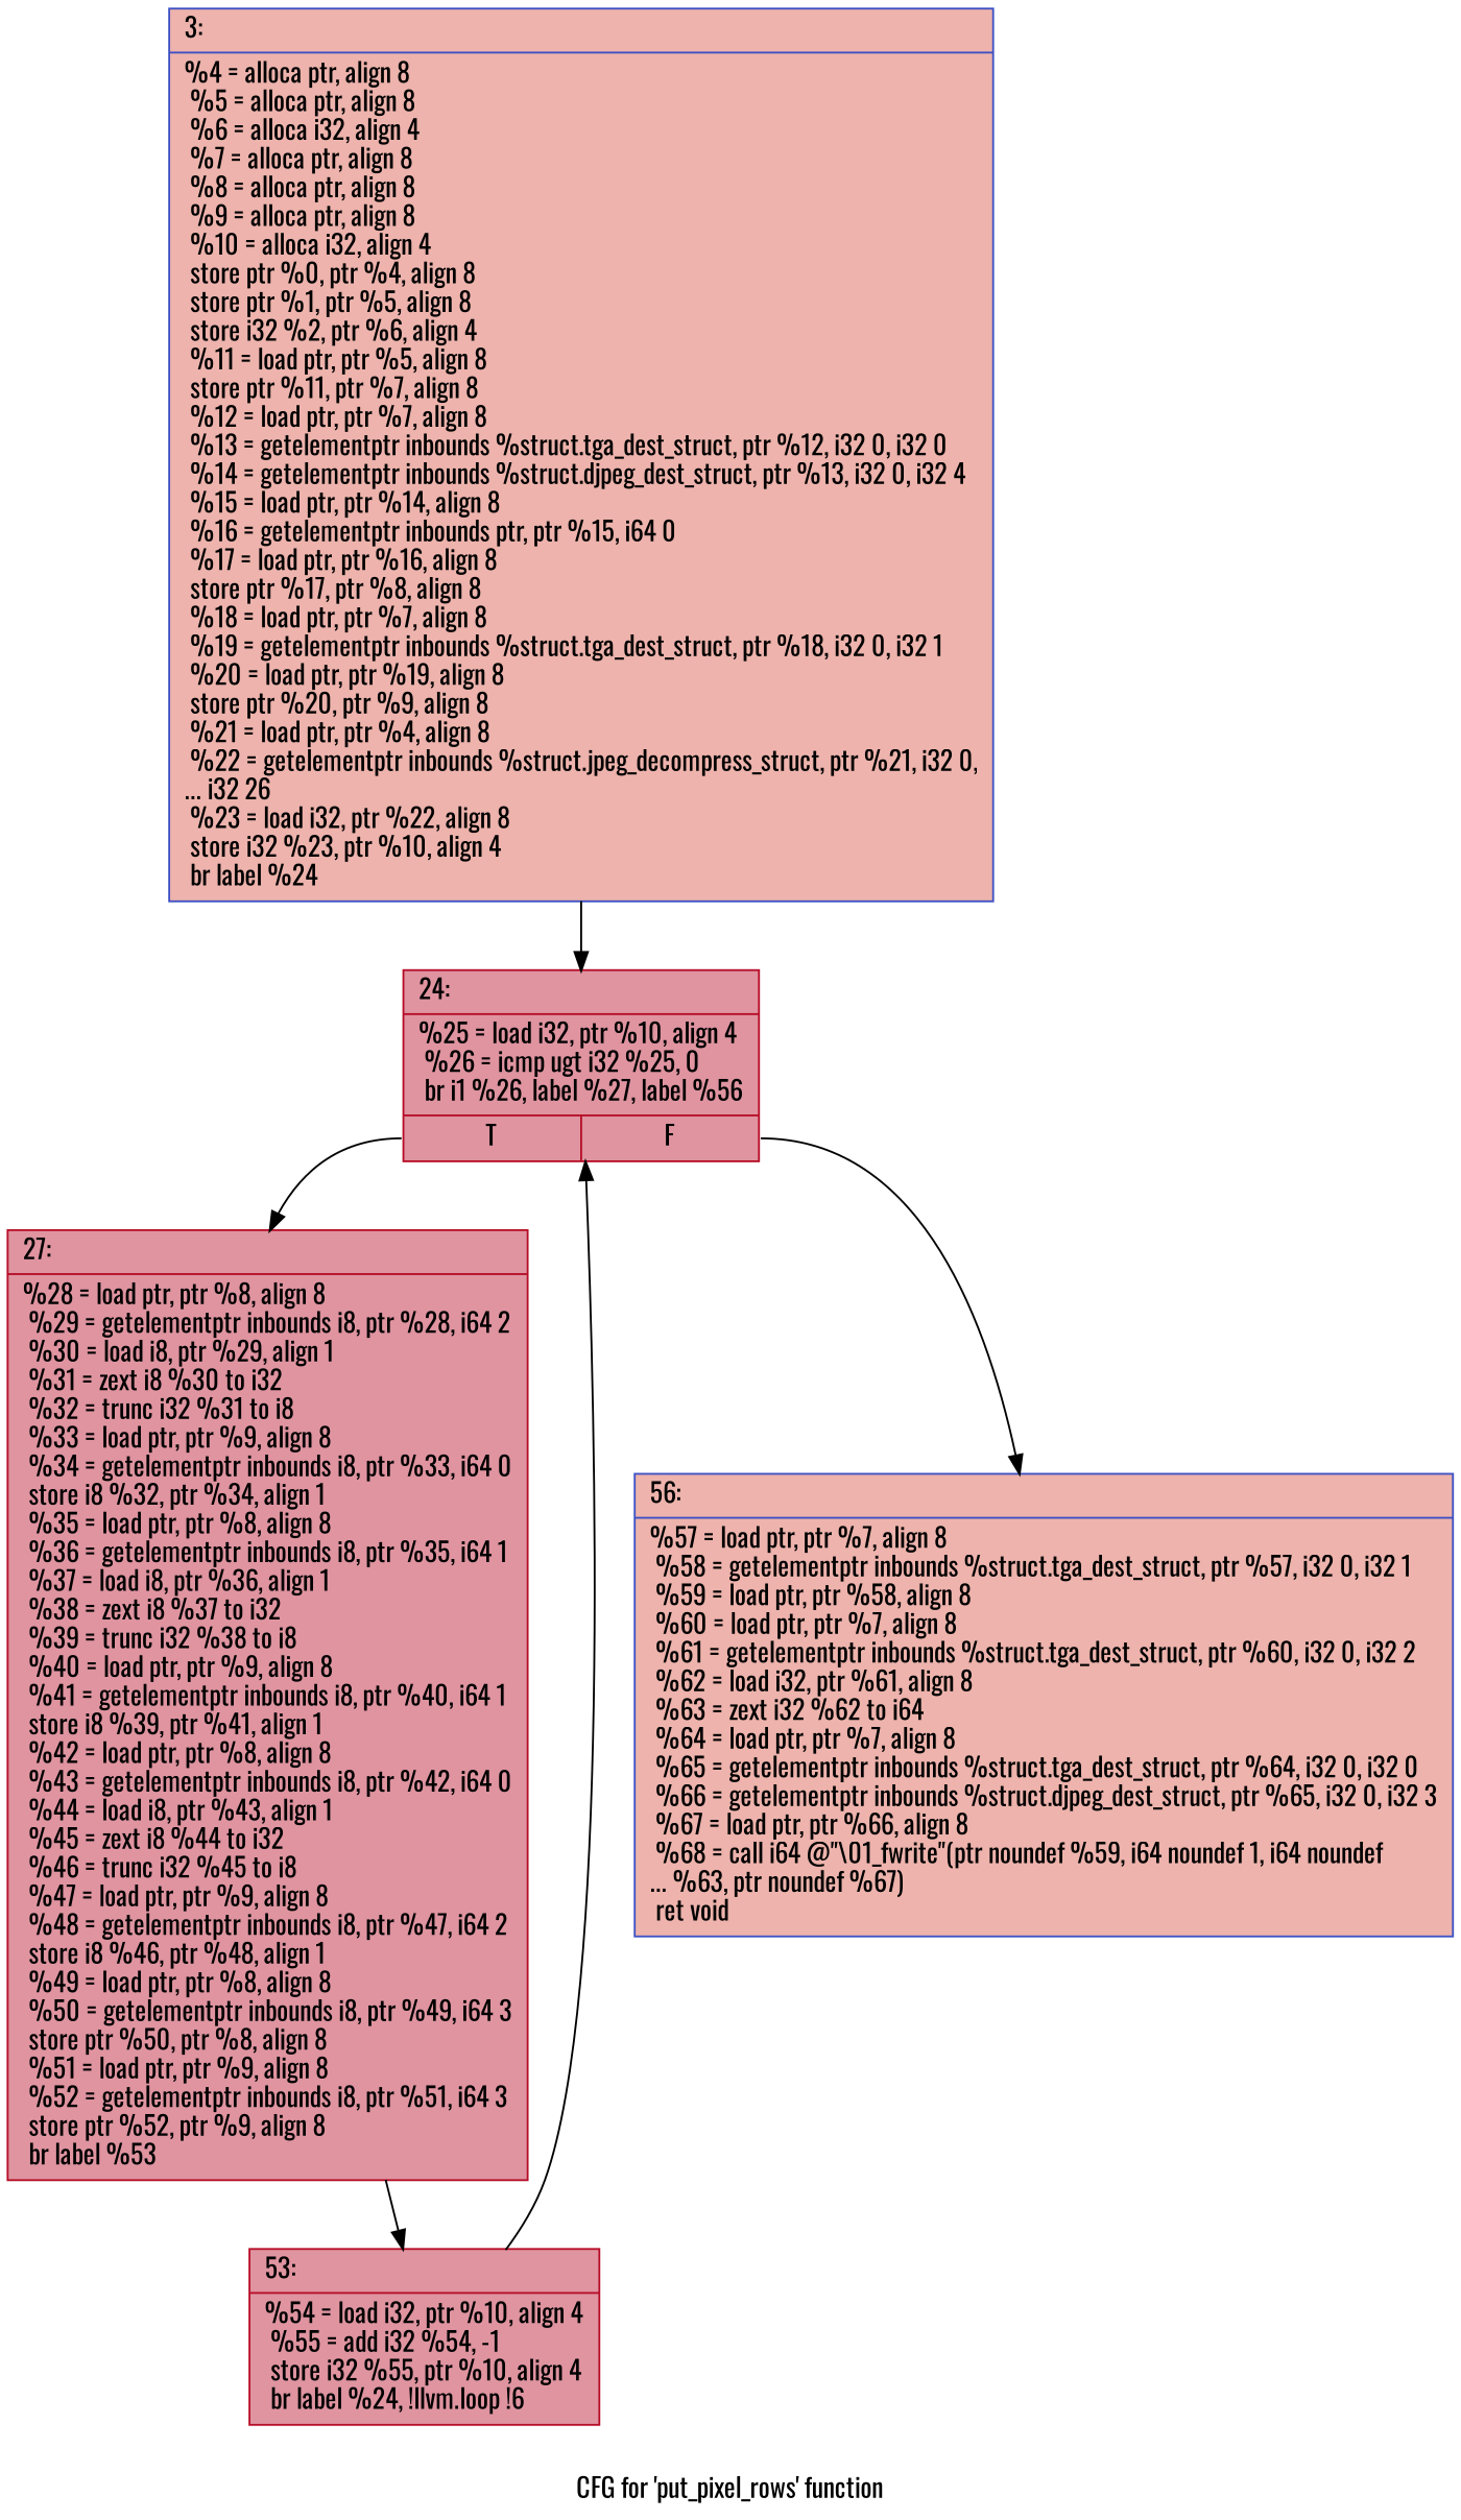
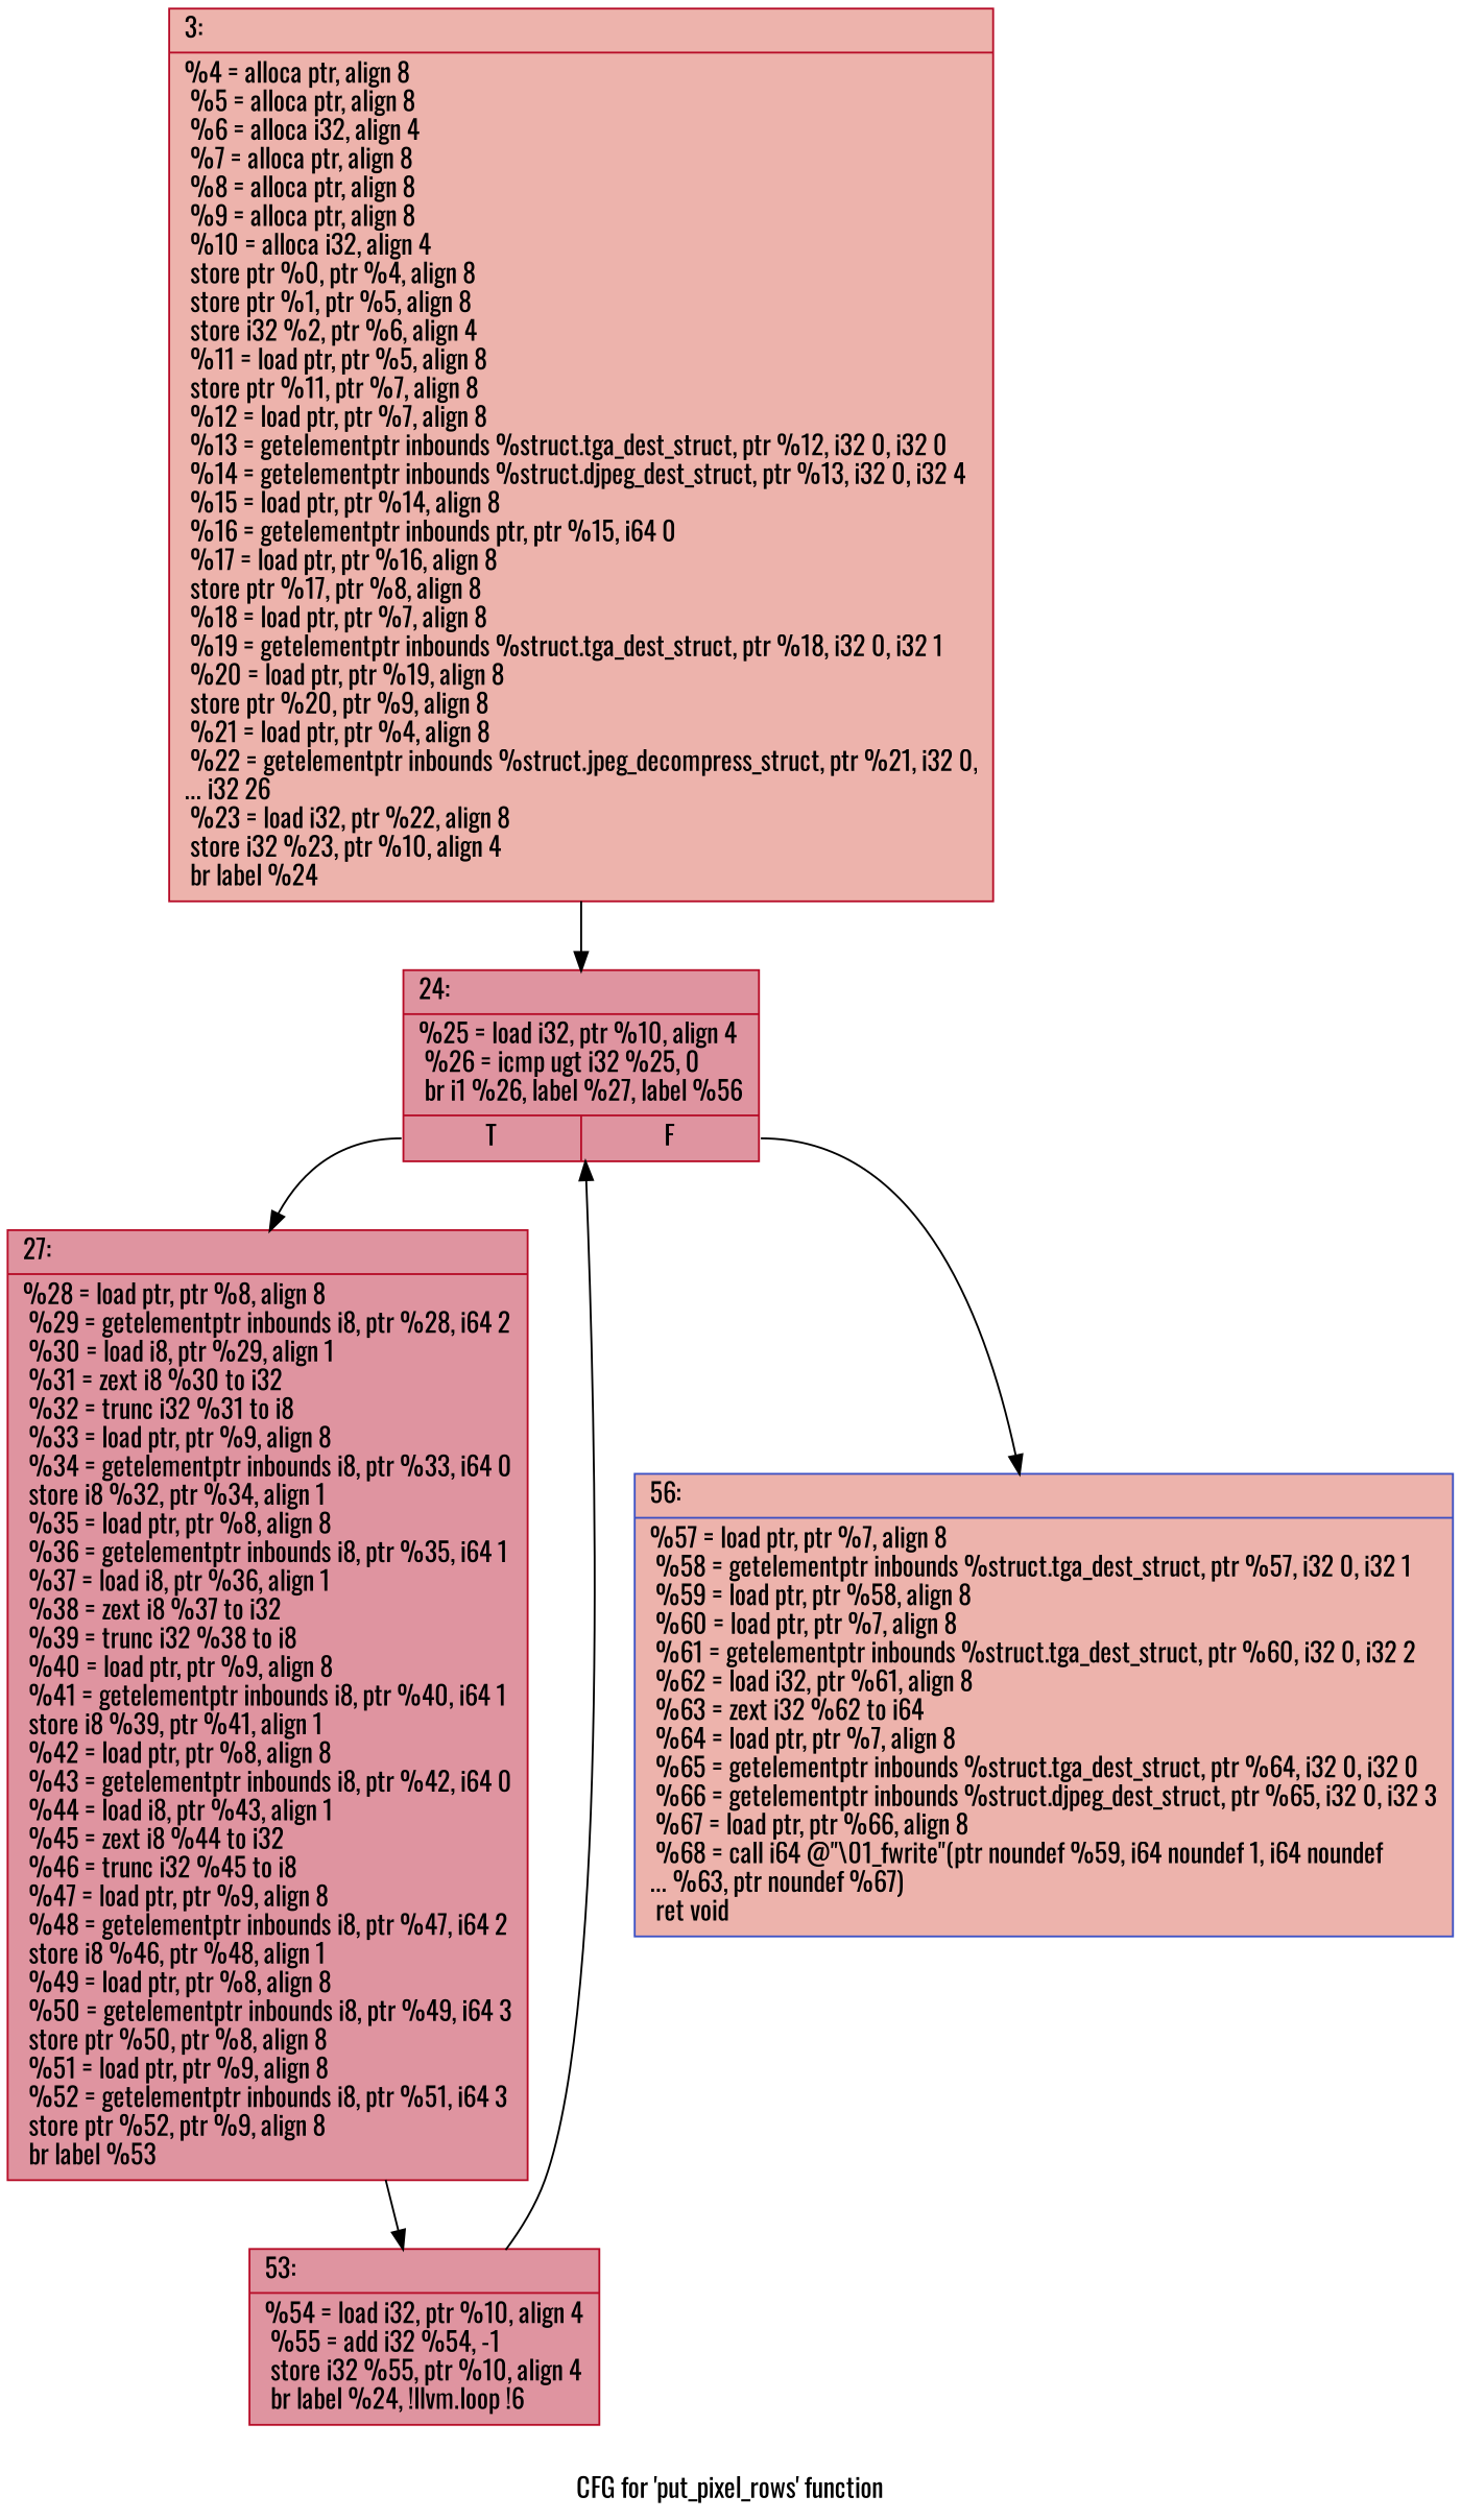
  digraph {
    label="CFG for 'put_pixel_rows' function"
    fontname=Oswald
    node [color="#b70d28ff" fillcolor="#b70d2870" fontname=Oswald shape=record style=filled]
    edge [fontname=Oswald]
-   n1 [color="#3d50c3ff" fillcolor="#d6524470" label="{3:\l|  %4 = alloca ptr, align 8\l  %5 = alloca ptr, align 8\l  %6 = alloca i32, align 4\l  %7 = alloca ptr, align 8\l  %8 = alloca ptr, align 8\l  %9 = alloca ptr, align 8\l  %10 = alloca i32, align 4\l  store ptr %0, ptr %4, align 8\l  store ptr %1, ptr %5, align 8\l  store i32 %2, ptr %6, align 4\l  %11 = load ptr, ptr %5, align 8\l  store ptr %11, ptr %7, align 8\l  %12 = load ptr, ptr %7, align 8\l  %13 = getelementptr inbounds %struct.tga_dest_struct, ptr %12, i32 0, i32 0\l  %14 = getelementptr inbounds %struct.djpeg_dest_struct, ptr %13, i32 0, i32 4\l  %15 = load ptr, ptr %14, align 8\l  %16 = getelementptr inbounds ptr, ptr %15, i64 0\l  %17 = load ptr, ptr %16, align 8\l  store ptr %17, ptr %8, align 8\l  %18 = load ptr, ptr %7, align 8\l  %19 = getelementptr inbounds %struct.tga_dest_struct, ptr %18, i32 0, i32 1\l  %20 = load ptr, ptr %19, align 8\l  store ptr %20, ptr %9, align 8\l  %21 = load ptr, ptr %4, align 8\l  %22 = getelementptr inbounds %struct.jpeg_decompress_struct, ptr %21, i32 0,\l... i32 26\l  %23 = load i32, ptr %22, align 8\l  store i32 %23, ptr %10, align 4\l  br label %24\l}"]
+   n1 [fillcolor="#d6524470" label="{3:\l|  %4 = alloca ptr, align 8\l  %5 = alloca ptr, align 8\l  %6 = alloca i32, align 4\l  %7 = alloca ptr, align 8\l  %8 = alloca ptr, align 8\l  %9 = alloca ptr, align 8\l  %10 = alloca i32, align 4\l  store ptr %0, ptr %4, align 8\l  store ptr %1, ptr %5, align 8\l  store i32 %2, ptr %6, align 4\l  %11 = load ptr, ptr %5, align 8\l  store ptr %11, ptr %7, align 8\l  %12 = load ptr, ptr %7, align 8\l  %13 = getelementptr inbounds %struct.tga_dest_struct, ptr %12, i32 0, i32 0\l  %14 = getelementptr inbounds %struct.djpeg_dest_struct, ptr %13, i32 0, i32 4\l  %15 = load ptr, ptr %14, align 8\l  %16 = getelementptr inbounds ptr, ptr %15, i64 0\l  %17 = load ptr, ptr %16, align 8\l  store ptr %17, ptr %8, align 8\l  %18 = load ptr, ptr %7, align 8\l  %19 = getelementptr inbounds %struct.tga_dest_struct, ptr %18, i32 0, i32 1\l  %20 = load ptr, ptr %19, align 8\l  store ptr %20, ptr %9, align 8\l  %21 = load ptr, ptr %4, align 8\l  %22 = getelementptr inbounds %struct.jpeg_decompress_struct, ptr %21, i32 0,\l... i32 26\l  %23 = load i32, ptr %22, align 8\l  store i32 %23, ptr %10, align 4\l  br label %24\l}"]
    n2 [label="{24:\l|  %25 = load i32, ptr %10, align 4\l  %26 = icmp ugt i32 %25, 0\l  br i1 %26, label %27, label %56\l|{<s0>T|<s1>F}}"]
    n3 [label="{27:\l|  %28 = load ptr, ptr %8, align 8\l  %29 = getelementptr inbounds i8, ptr %28, i64 2\l  %30 = load i8, ptr %29, align 1\l  %31 = zext i8 %30 to i32\l  %32 = trunc i32 %31 to i8\l  %33 = load ptr, ptr %9, align 8\l  %34 = getelementptr inbounds i8, ptr %33, i64 0\l  store i8 %32, ptr %34, align 1\l  %35 = load ptr, ptr %8, align 8\l  %36 = getelementptr inbounds i8, ptr %35, i64 1\l  %37 = load i8, ptr %36, align 1\l  %38 = zext i8 %37 to i32\l  %39 = trunc i32 %38 to i8\l  %40 = load ptr, ptr %9, align 8\l  %41 = getelementptr inbounds i8, ptr %40, i64 1\l  store i8 %39, ptr %41, align 1\l  %42 = load ptr, ptr %8, align 8\l  %43 = getelementptr inbounds i8, ptr %42, i64 0\l  %44 = load i8, ptr %43, align 1\l  %45 = zext i8 %44 to i32\l  %46 = trunc i32 %45 to i8\l  %47 = load ptr, ptr %9, align 8\l  %48 = getelementptr inbounds i8, ptr %47, i64 2\l  store i8 %46, ptr %48, align 1\l  %49 = load ptr, ptr %8, align 8\l  %50 = getelementptr inbounds i8, ptr %49, i64 3\l  store ptr %50, ptr %8, align 8\l  %51 = load ptr, ptr %9, align 8\l  %52 = getelementptr inbounds i8, ptr %51, i64 3\l  store ptr %52, ptr %9, align 8\l  br label %53\l}"]
    n4 [color="#3d50c3ff" fillcolor="#d6524470" label="{56:\l|  %57 = load ptr, ptr %7, align 8\l  %58 = getelementptr inbounds %struct.tga_dest_struct, ptr %57, i32 0, i32 1\l  %59 = load ptr, ptr %58, align 8\l  %60 = load ptr, ptr %7, align 8\l  %61 = getelementptr inbounds %struct.tga_dest_struct, ptr %60, i32 0, i32 2\l  %62 = load i32, ptr %61, align 8\l  %63 = zext i32 %62 to i64\l  %64 = load ptr, ptr %7, align 8\l  %65 = getelementptr inbounds %struct.tga_dest_struct, ptr %64, i32 0, i32 0\l  %66 = getelementptr inbounds %struct.djpeg_dest_struct, ptr %65, i32 0, i32 3\l  %67 = load ptr, ptr %66, align 8\l  %68 = call i64 @\"\\01_fwrite\"(ptr noundef %59, i64 noundef 1, i64 noundef\l... %63, ptr noundef %67)\l  ret void\l}"]
    n5 [label="{53:\l|  %54 = load i32, ptr %10, align 4\l  %55 = add i32 %54, -1\l  store i32 %55, ptr %10, align 4\l  br label %24, !llvm.loop !6\l}"]
    n1 -> n2
    n2 -> n3 [tailport=s0]
    n2 -> n4 [tailport=s1]
    n3 -> n5
    n5 -> n2
  }
